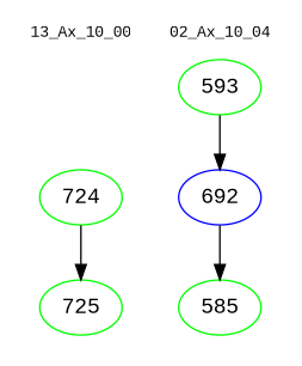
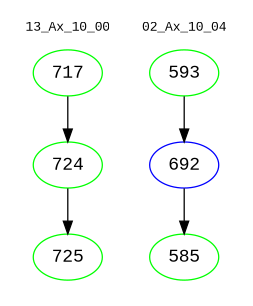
  digraph {
    fontname="Liberation Mono"
    node [color=green fontname="Liberation Mono"]
    edge [color=black fontname="Liberation Mono"]
+   n1 [label=717]
    n2 [label=724]
    n3 [label=725]
    n4 [label=593]
    n5 [color=blue label=692]
    n6 [label=585]
    subgraph cluster_1 {
      color=white
      fontsize=10
      label="13_Ax_10_00"
+     n1
      n2
      n3
    }
    subgraph cluster_2 {
      color=white
      fontsize=10
      label="02_Ax_10_04"
      n4
      n5
      n6
    }
+   n1 -> n2
    n2 -> n3
    n4 -> n5
    n5 -> n6
  }
